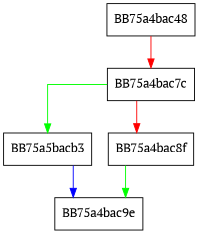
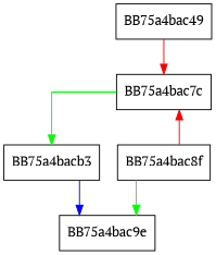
  digraph {
    fontname="PT Serif"
    splines=ortho
    node [fontname="PT Serif" shape=box]
    edge [color=red fontname="PT Serif"]
-   BB75a4bac48
+   BB75a4bac48 [label=BB75a4bac49]
    BB75a4bac7c
-   BB75a4bacb3 [label=BB75a5bacb3]
+   BB75a4bacb3
    BB75a4bac9e
    BB75a4bac8f
    BB75a4bac48 -> BB75a4bac7c
    BB75a4bac7c -> BB75a4bacb3 [color=green]
-   BB75a4bac7c -> BB75a4bac8f
+   BB75a4bac8f -> BB75a4bac7c
    BB75a4bacb3 -> BB75a4bac9e [color=blue]
    BB75a4bac8f -> BB75a4bac9e [color=green]
  }
